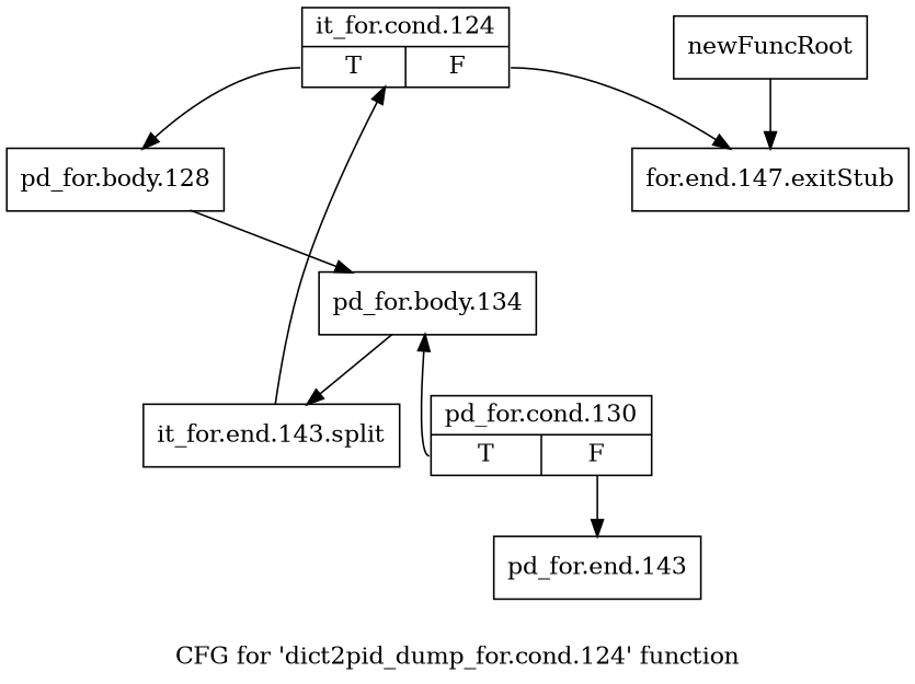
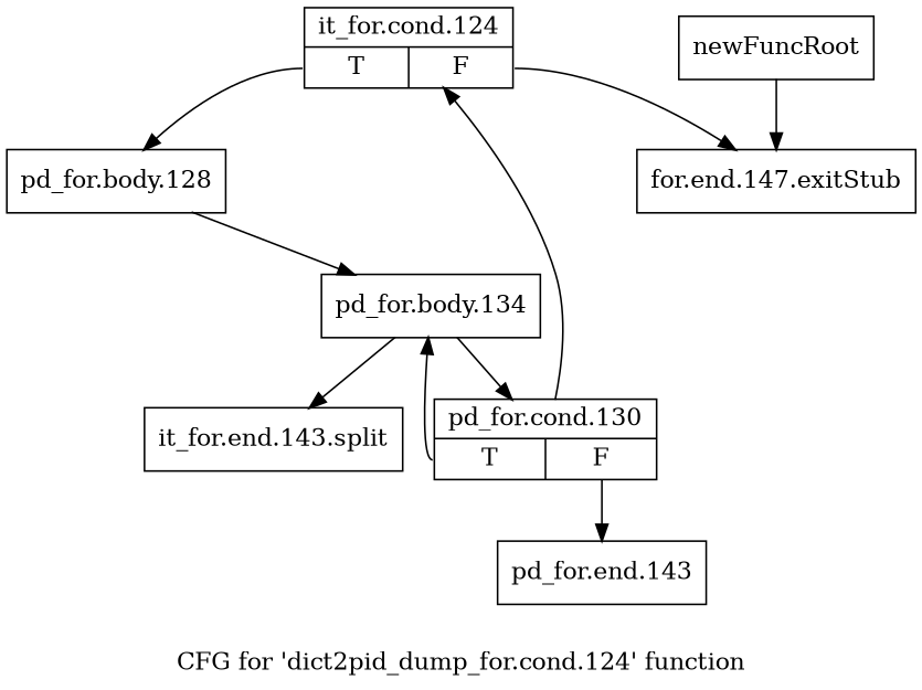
  digraph {
    label="CFG for 'dict2pid_dump_for.cond.124' function"
    node [shape=record]
    n1 [label="{newFuncRoot}"]
    n2 [label="{for.end.147.exitStub}"]
    n3 [label="{it_for.cond.124|{<s0>T|<s1>F}}"]
    n4 [label="{pd_for.body.128}"]
    n5 [label="{pd_for.body.134}"]
    n6 [label="{pd_for.cond.130|{<s0>T|<s1>F}}"]
    n7 [label="{pd_for.end.143}"]
    n8 [label="{it_for.end.143.split}"]
    n1 -> n2
    n3 -> n2 [tailport=s1]
    n3 -> n4 [tailport=s0]
    n4 -> n5
+   n5 -> n6
    n5 -> n8
    n6 -> n5 [tailport=s0]
    n6 -> n7 [tailport=s1]
-   n8 -> n3
+   n6 -> n3
  }
